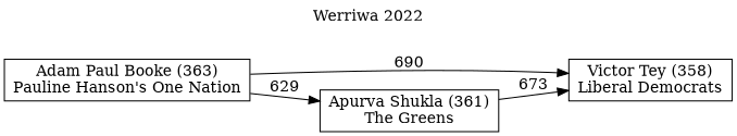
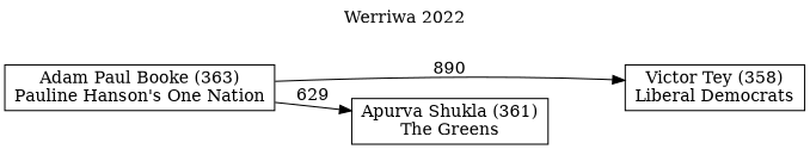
  digraph {
    label="Werriwa 2022"
    labelloc=t
    mclimit=10
    rankdir=LR
    node [shape=box]
    n1 [label="Victor Tey (358)\nLiberal Democrats"]
    n2 [label="Apurva Shukla (361)\nThe Greens"]
    n3 [label="Adam Paul Booke (363)\nPauline Hanson's One Nation"]
-   n2 -> n1 [label=673]
-   n3 -> n1 [label=690]
+   n3 -> n1 [label=890]
    n3 -> n2 [label=629]
  }
